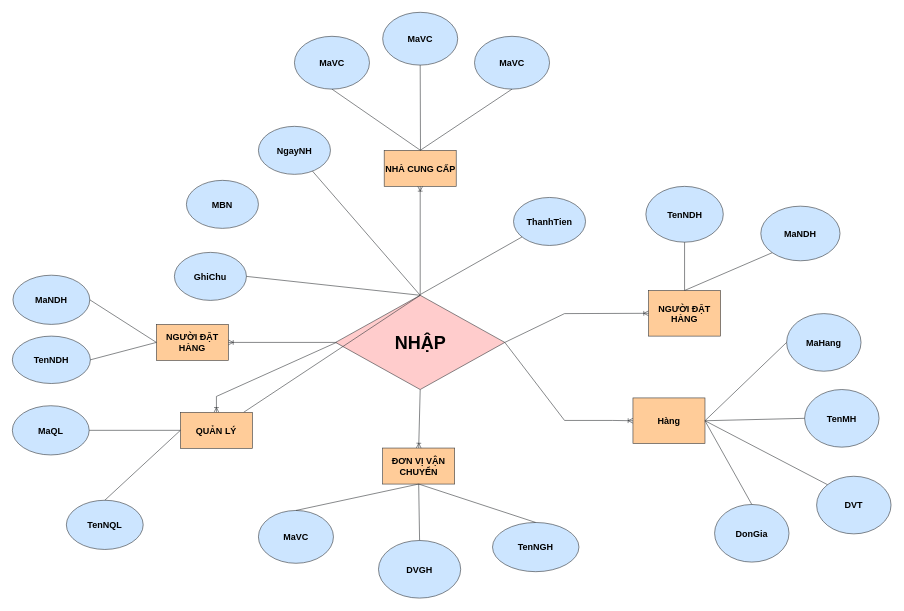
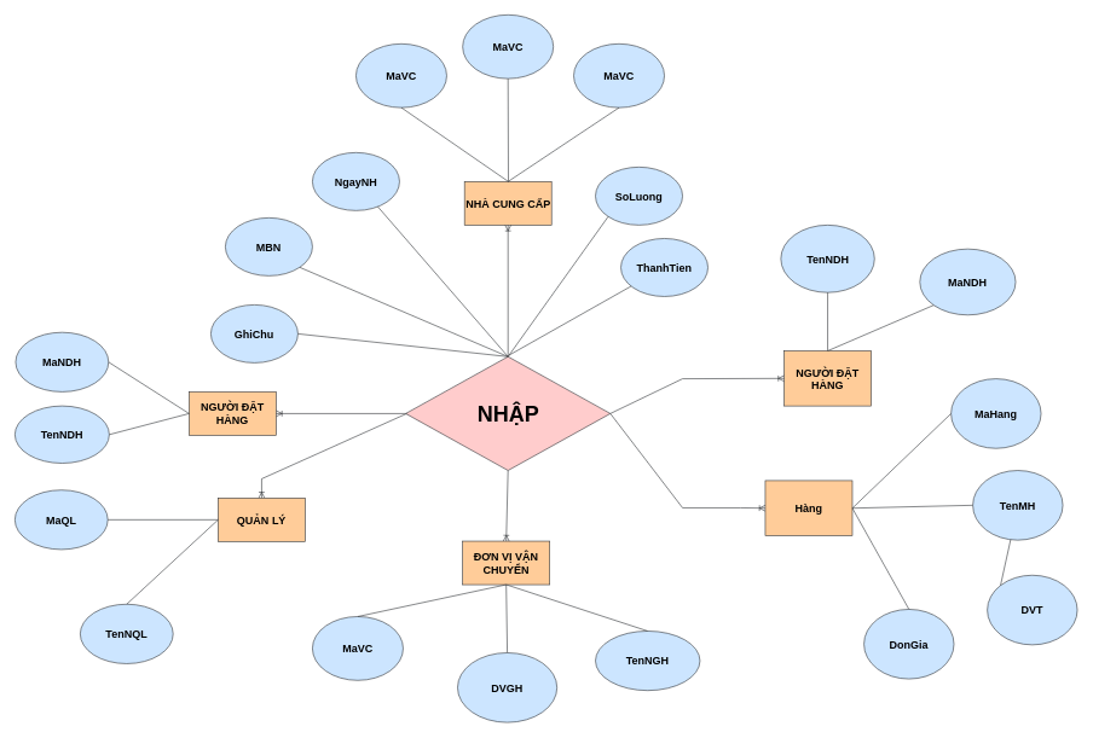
  <mxCell id="0" />
  <mxCell id="1" parent="0" />
  <mxCell id="2" value="&lt;span style=&quot;font-size: 15px;&quot;&gt;&lt;span style=&quot;font-size: 15px;&quot;&gt;NGƯỜI ĐẶT HÀNG&lt;/span&gt;&lt;/span&gt;" style="rounded=0;whiteSpace=wrap;html=1;fillColor=#ffcc99;strokeColor=#36393d;fontSize=15;fontFamily=arial;fontStyle=1" parent="1" vertex="1"><mxGeometry x="260" y="540" width="120" height="60" as="geometry" /></mxCell>
  <mxCell id="3" value="&lt;font style=&quot;font-size: 15px;&quot;&gt;&lt;span style=&quot;font-size: 15px;&quot;&gt;NGƯỜI ĐẶT HÀNG&lt;/span&gt;&lt;/font&gt;" style="rounded=0;whiteSpace=wrap;html=1;fillColor=#ffcc99;strokeColor=#36393d;fontSize=15;fontFamily=arial;fontStyle=1" parent="1" vertex="1"><mxGeometry x="1080" y="483.5" width="120" height="76" as="geometry" /></mxCell>
  <mxCell id="4" value="&lt;span style=&quot;font-size: 15px;&quot;&gt;TenNDH&lt;/span&gt;" style="ellipse;whiteSpace=wrap;html=1;fillColor=#cce5ff;strokeColor=#36393d;fontSize=15;fontFamily=arial;fontStyle=1" parent="1" vertex="1"><mxGeometry x="20" y="559.5" width="130" height="79" as="geometry" /></mxCell>
  <mxCell id="5" value="&lt;font style=&quot;font-size: 15px;&quot;&gt;MaNDH&lt;/font&gt;" style="ellipse;whiteSpace=wrap;html=1;fillColor=#cce5ff;strokeColor=#36393d;fontSize=15;fontFamily=arial;fontStyle=1" parent="1" vertex="1"><mxGeometry x="21" y="458" width="128" height="82" as="geometry" /></mxCell>
  <mxCell id="6" value="&lt;font style=&quot;font-size: 15px;&quot;&gt;&lt;span style=&quot;font-size: 15px;&quot;&gt;ĐƠN VỊ VẬN CHUYỂN&lt;/span&gt;&lt;/font&gt;" style="rounded=0;whiteSpace=wrap;html=1;fillColor=#ffcc99;strokeColor=#36393d;fontSize=15;fontFamily=arial;fontStyle=1" parent="1" vertex="1"><mxGeometry x="637" y="746" width="120" height="60" as="geometry" /></mxCell>
  <mxCell id="7" value="&lt;font style=&quot;font-size: 15px;&quot;&gt;DVGH&lt;/font&gt;" style="ellipse;whiteSpace=wrap;html=1;fillColor=#cce5ff;strokeColor=#36393d;fontSize=15;fontFamily=arial;fontStyle=1" parent="1" vertex="1"><mxGeometry x="630" y="900" width="137" height="96" as="geometry" /></mxCell>
  <mxCell id="8" value="&lt;font style=&quot;font-size: 15px;&quot;&gt;TenNDH&lt;/font&gt;" style="ellipse;whiteSpace=wrap;html=1;fillColor=#cce5ff;strokeColor=#36393d;fontSize=15;fontFamily=arial;fontStyle=1" parent="1" vertex="1"><mxGeometry x="1075.5" y="310" width="129" height="93" as="geometry" /></mxCell>
  <mxCell id="9" value="&lt;font style=&quot;font-size: 15px;&quot;&gt;MaNDH&lt;/font&gt;" style="ellipse;whiteSpace=wrap;html=1;fillColor=#cce5ff;strokeColor=#36393d;fontSize=15;fontFamily=arial;fontStyle=1" parent="1" vertex="1"><mxGeometry x="1267" y="343" width="132" height="91" as="geometry" /></mxCell>
  <mxCell id="10" value="&lt;font style=&quot;font-size: 15px;&quot;&gt;TenNGH&lt;/font&gt;" style="ellipse;whiteSpace=wrap;html=1;fillColor=#cce5ff;strokeColor=#36393d;fontSize=15;fontFamily=arial;fontStyle=1" parent="1" vertex="1"><mxGeometry x="820" y="870" width="144" height="82" as="geometry" /></mxCell>
  <mxCell id="11" value="&lt;font style=&quot;font-size: 15px;&quot;&gt;MaVC&lt;/font&gt;" style="ellipse;whiteSpace=wrap;html=1;fillColor=#cce5ff;strokeColor=#36393d;fontSize=15;fontFamily=arial;fontStyle=1" parent="1" vertex="1"><mxGeometry x="430" y="850" width="125" height="88" as="geometry" /></mxCell>
  <mxCell id="12" value="" style="endArrow=none;html=1;rounded=0;exitX=0.5;exitY=0;exitDx=0;exitDy=0;entryX=0.5;entryY=1;entryDx=0;entryDy=0;fillColor=#cce5ff;strokeColor=#36393d;fontSize=15;fontFamily=arial;fontStyle=1" parent="1" source="10" target="6" edge="1"><mxGeometry width="50" height="50" relative="1" as="geometry"><mxPoint x="725" y="471" as="sourcePoint" /><mxPoint x="450" y="740" as="targetPoint" /></mxGeometry></mxCell>
  <mxCell id="13" value="" style="endArrow=none;html=1;rounded=0;exitX=0.5;exitY=0;exitDx=0;exitDy=0;entryX=0.5;entryY=1;entryDx=0;entryDy=0;fillColor=#cce5ff;strokeColor=#36393d;fontSize=15;fontFamily=arial;fontStyle=1" parent="1" source="7" target="6" edge="1"><mxGeometry width="50" height="50" relative="1" as="geometry"><mxPoint x="725" y="471" as="sourcePoint" /><mxPoint x="790" y="800" as="targetPoint" /></mxGeometry></mxCell>
  <mxCell id="14" value="" style="endArrow=none;html=1;rounded=0;exitX=0.5;exitY=0;exitDx=0;exitDy=0;entryX=0.5;entryY=1;entryDx=0;entryDy=0;fillColor=#cce5ff;strokeColor=#36393d;fontSize=15;fontFamily=arial;fontStyle=1" parent="1" source="11" target="6" edge="1"><mxGeometry width="50" height="50" relative="1" as="geometry"><mxPoint x="725" y="471" as="sourcePoint" /><mxPoint x="775" y="421" as="targetPoint" /></mxGeometry></mxCell>
  <mxCell id="15" value="" style="endArrow=none;html=1;rounded=0;entryX=0.5;entryY=1;entryDx=0;entryDy=0;exitX=0.5;exitY=0;exitDx=0;exitDy=0;fillColor=#cce5ff;strokeColor=#36393d;fontSize=15;fontFamily=arial;fontStyle=1" parent="1" source="3" target="8" edge="1"><mxGeometry width="50" height="50" relative="1" as="geometry"><mxPoint x="725" y="471" as="sourcePoint" /><mxPoint x="775" y="421" as="targetPoint" /></mxGeometry></mxCell>
  <mxCell id="16" value="" style="endArrow=none;html=1;rounded=0;exitX=0;exitY=1;exitDx=0;exitDy=0;entryX=0.5;entryY=0;entryDx=0;entryDy=0;fillColor=#cce5ff;strokeColor=#36393d;fontSize=15;fontFamily=arial;fontStyle=1" parent="1" source="9" target="3" edge="1"><mxGeometry width="50" height="50" relative="1" as="geometry"><mxPoint x="725" y="471" as="sourcePoint" /><mxPoint x="1140" y="450" as="targetPoint" /></mxGeometry></mxCell>
  <mxCell id="17" value="" style="endArrow=none;html=1;rounded=0;entryX=1;entryY=0.5;entryDx=0;entryDy=0;exitX=0;exitY=0.5;exitDx=0;exitDy=0;fillColor=#cce5ff;strokeColor=#36393d;fontSize=15;fontFamily=arial;fontStyle=1" parent="1" source="2" target="5" edge="1"><mxGeometry width="50" height="50" relative="1" as="geometry"><mxPoint x="130" y="580" as="sourcePoint" /><mxPoint x="775" y="421" as="targetPoint" /></mxGeometry></mxCell>
  <mxCell id="18" value="" style="endArrow=none;html=1;rounded=0;entryX=1;entryY=0.5;entryDx=0;entryDy=0;exitX=0;exitY=0.5;exitDx=0;exitDy=0;fillColor=#cce5ff;strokeColor=#36393d;fontSize=15;fontFamily=arial;fontStyle=1" parent="1" source="2" target="4" edge="1"><mxGeometry width="50" height="50" relative="1" as="geometry"><mxPoint x="725" y="471" as="sourcePoint" /><mxPoint x="775" y="421" as="targetPoint" /></mxGeometry></mxCell>
  <mxCell id="19" style="rounded=0;orthogonalLoop=1;jettySize=auto;html=1;endArrow=ERoneToMany;endFill=0;exitX=0.5;exitY=1;exitDx=0;exitDy=0;entryX=0.5;entryY=0;entryDx=0;entryDy=0;fillColor=#cce5ff;strokeColor=#36393d;fontSize=15;fontFamily=arial;fontStyle=1" parent="1" source="20" target="6" edge="1"><mxGeometry relative="1" as="geometry" /></mxCell>
  <mxCell id="20" value="&lt;font style=&quot;font-size: 30px;&quot;&gt;&lt;span style=&quot;font-size: 30px;&quot;&gt;NHẬP&lt;/span&gt;&lt;/font&gt;" style="rhombus;whiteSpace=wrap;html=1;fillColor=#ffcccc;strokeColor=#36393d;fontSize=30;fontFamily=arial;fontStyle=1" parent="1" vertex="1"><mxGeometry x="558.5" y="491.5" width="282" height="157" as="geometry" /></mxCell>
  <mxCell id="21" value="&lt;font style=&quot;font-size: 15px;&quot;&gt;ThanhTien&lt;/font&gt;" style="ellipse;whiteSpace=wrap;html=1;fillColor=#cce5ff;strokeColor=#36393d;fontSize=15;fontFamily=arial;fontStyle=1" parent="1" vertex="1"><mxGeometry x="855" y="328.5" width="120" height="80" as="geometry" /></mxCell>
+ <mxCell id="22" value="&lt;font style=&quot;font-size: 15px;&quot;&gt;SoLuong&lt;/font&gt;" style="ellipse;whiteSpace=wrap;html=1;fillColor=#cce5ff;strokeColor=#36393d;fontSize=15;fontFamily=arial;fontStyle=1" parent="1" vertex="1"><mxGeometry x="820" y="230" width="120" height="80" as="geometry" /></mxCell>
  <mxCell id="23" value="&lt;font style=&quot;font-size: 15px;&quot;&gt;NgayNH&lt;/font&gt;" style="ellipse;whiteSpace=wrap;html=1;fillColor=#cce5ff;strokeColor=#36393d;fontSize=15;fontFamily=arial;fontStyle=1" parent="1" vertex="1"><mxGeometry x="430" y="210" width="120" height="80" as="geometry" /></mxCell>
  <mxCell id="24" value="&lt;font style=&quot;font-size: 15px;&quot;&gt;MBN&lt;/font&gt;" style="ellipse;whiteSpace=wrap;html=1;fillColor=#cce5ff;strokeColor=#36393d;fontSize=15;fontFamily=arial;fontStyle=1" parent="1" vertex="1"><mxGeometry x="310" y="300" width="120" height="80" as="geometry" /></mxCell>
  <mxCell id="25" value="&lt;font style=&quot;font-size: 15px;&quot;&gt;GhiChu&lt;/font&gt;" style="ellipse;whiteSpace=wrap;html=1;fillColor=#cce5ff;strokeColor=#36393d;fontSize=15;fontFamily=arial;fontStyle=1" parent="1" vertex="1"><mxGeometry x="290" y="420" width="120" height="80" as="geometry" /></mxCell>
  <mxCell id="26" value="" style="endArrow=none;html=1;rounded=0;fillColor=#cce5ff;strokeColor=#36393d;fontSize=15;fontFamily=arial;fontStyle=1" parent="1" target="21" edge="1"><mxGeometry width="50" height="50" relative="1" as="geometry"><mxPoint x="700" y="490" as="sourcePoint" /><mxPoint x="841" y="496" as="targetPoint" /></mxGeometry></mxCell>
- <mxCell id="28" value="" style="endArrow=none;html=1;rounded=0;exitX=0.5;exitY=0;exitDx=0;exitDy=0;fillColor=#cce5ff;strokeColor=#36393d;fontSize=15;fontFamily=arial;fontStyle=1;" parent="1" source="20" target="34" edge="1"><mxGeometry width="50" height="50" relative="1" as="geometry"><mxPoint x="862" y="583" as="sourcePoint" /><mxPoint x="841" y="496" as="targetPoint" /></mxGeometry></mxCell>
+ <mxCell id="27" value="" style="endArrow=none;html=1;rounded=0;entryX=0;entryY=1;entryDx=0;entryDy=0;exitX=0.5;exitY=0;exitDx=0;exitDy=0;fillColor=#cce5ff;strokeColor=#36393d;fontSize=15;fontFamily=arial;fontStyle=1" parent="1" source="20" target="22" edge="1"><mxGeometry width="50" height="50" relative="1" as="geometry"><mxPoint x="791" y="546" as="sourcePoint" /><mxPoint x="841" y="496" as="targetPoint" /></mxGeometry></mxCell>
+ <mxCell id="28" value="" style="endArrow=none;html=1;rounded=0;entryX=1;entryY=1;entryDx=0;entryDy=0;exitX=0.5;exitY=0;exitDx=0;exitDy=0;fillColor=#cce5ff;strokeColor=#36393d;fontSize=15;fontFamily=arial;fontStyle=1" parent="1" source="20" target="24" edge="1"><mxGeometry width="50" height="50" relative="1" as="geometry"><mxPoint x="862" y="583" as="sourcePoint" /><mxPoint x="841" y="496" as="targetPoint" /></mxGeometry></mxCell>
  <mxCell id="29" value="" style="endArrow=none;html=1;rounded=0;exitX=0.5;exitY=0;exitDx=0;exitDy=0;fillColor=#cce5ff;strokeColor=#36393d;fontSize=15;fontFamily=arial;fontStyle=1" parent="1" source="20" target="23" edge="1"><mxGeometry width="50" height="50" relative="1" as="geometry"><mxPoint x="791" y="546" as="sourcePoint" /><mxPoint x="841" y="496" as="targetPoint" /></mxGeometry></mxCell>
  <mxCell id="30" value="" style="endArrow=none;html=1;rounded=0;exitX=0.5;exitY=0;exitDx=0;exitDy=0;entryX=1;entryY=0.5;entryDx=0;entryDy=0;fillColor=#cce5ff;strokeColor=#36393d;fontSize=15;fontFamily=arial;fontStyle=1" parent="1" source="20" target="25" edge="1"><mxGeometry width="50" height="50" relative="1" as="geometry"><mxPoint x="791" y="535" as="sourcePoint" /><mxPoint x="841" y="485" as="targetPoint" /><Array as="points" /></mxGeometry></mxCell>
  <mxCell id="31" value="" style="endArrow=none;html=1;rounded=0;entryX=0;entryY=0.5;entryDx=0;entryDy=0;exitX=1;exitY=0.5;exitDx=0;exitDy=0;endFill=0;startArrow=ERoneToMany;startFill=0;fillColor=#cce5ff;strokeColor=#36393d;fontSize=15;fontFamily=arial;fontStyle=1" parent="1" source="2" target="20" edge="1"><mxGeometry width="50" height="50" relative="1" as="geometry"><mxPoint x="314" y="539" as="sourcePoint" /><mxPoint x="841" y="598" as="targetPoint" /><Array as="points" /></mxGeometry></mxCell>
  <mxCell id="32" value="" style="endArrow=ERoneToMany;html=1;rounded=0;entryX=0;entryY=0.5;entryDx=0;entryDy=0;exitX=1;exitY=0.5;exitDx=0;exitDy=0;endFill=0;fillColor=#cce5ff;strokeColor=#36393d;fontSize=15;fontFamily=arial;fontStyle=1" parent="1" source="20" target="3" edge="1"><mxGeometry width="50" height="50" relative="1" as="geometry"><mxPoint x="791" y="648" as="sourcePoint" /><mxPoint x="841" y="598" as="targetPoint" /><Array as="points"><mxPoint x="940" y="522" /></Array></mxGeometry></mxCell>
  <mxCell id="33" value="" style="endArrow=none;html=1;rounded=0;endFill=0;startArrow=ERoneToMany;startFill=0;exitX=0.5;exitY=0;exitDx=0;exitDy=0;fillColor=#cce5ff;strokeColor=#36393d;fontSize=15;fontFamily=arial;fontStyle=1" parent="1" source="34" edge="1"><mxGeometry width="50" height="50" relative="1" as="geometry"><mxPoint x="380" y="630" as="sourcePoint" /><mxPoint x="560" y="570" as="targetPoint" /><Array as="points"><mxPoint x="360" y="660" /></Array></mxGeometry></mxCell>
  <mxCell id="34" value="&lt;span style=&quot;font-size: 15px;&quot;&gt;&lt;span style=&quot;font-size: 15px;&quot;&gt;QUẢN LÝ&lt;/span&gt;&lt;/span&gt;" style="rounded=0;whiteSpace=wrap;html=1;fillColor=#ffcc99;strokeColor=#36393d;fontSize=15;fontFamily=arial;fontStyle=1" parent="1" vertex="1"><mxGeometry x="300" y="686.5" width="120" height="60" as="geometry" /></mxCell>
  <mxCell id="35" value="&lt;span style=&quot;font-size: 15px;&quot;&gt;MaQL&lt;/span&gt;" style="ellipse;whiteSpace=wrap;html=1;fillColor=#cce5ff;strokeColor=#36393d;fontSize=15;fontFamily=arial;fontStyle=1" parent="1" vertex="1"><mxGeometry x="20" y="675.5" width="128" height="82" as="geometry" /></mxCell>
  <mxCell id="36" value="&lt;span style=&quot;font-size: 15px;&quot;&gt;TenNQL&lt;/span&gt;" style="ellipse;whiteSpace=wrap;html=1;fillColor=#cce5ff;strokeColor=#36393d;fontSize=15;fontFamily=arial;fontStyle=1" parent="1" vertex="1"><mxGeometry x="110" y="833" width="128" height="82" as="geometry" /></mxCell>
  <mxCell id="37" value="&lt;span style=&quot;font-size: 15px;&quot;&gt;&lt;span style=&quot;font-size: 15px;&quot;&gt;NHÀ CUNG CẤP&lt;/span&gt;&lt;/span&gt;" style="rounded=0;whiteSpace=wrap;html=1;fillColor=#ffcc99;strokeColor=#36393d;fontSize=15;fontFamily=arial;fontStyle=1" parent="1" vertex="1"><mxGeometry x="639.5" y="250" width="120" height="60" as="geometry" /></mxCell>
  <mxCell id="38" value="" style="endArrow=none;html=1;rounded=0;entryX=0;entryY=0.5;entryDx=0;entryDy=0;exitX=1;exitY=0.5;exitDx=0;exitDy=0;fillColor=#cce5ff;strokeColor=#36393d;fontSize=15;fontFamily=arial;fontStyle=1" parent="1" source="35" target="34" edge="1"><mxGeometry width="50" height="50" relative="1" as="geometry"><mxPoint x="110" y="630" as="sourcePoint" /><mxPoint x="160" y="580" as="targetPoint" /></mxGeometry></mxCell>
  <mxCell id="39" value="" style="endArrow=none;html=1;rounded=0;entryX=0;entryY=0.5;entryDx=0;entryDy=0;exitX=0.5;exitY=0;exitDx=0;exitDy=0;fillColor=#cce5ff;strokeColor=#36393d;fontSize=15;fontFamily=arial;fontStyle=1" parent="1" source="36" target="34" edge="1"><mxGeometry width="50" height="50" relative="1" as="geometry"><mxPoint x="140" y="720" as="sourcePoint" /><mxPoint x="190" y="670" as="targetPoint" /></mxGeometry></mxCell>
  <mxCell id="40" value="" style="endArrow=ERoneToMany;html=1;rounded=0;exitX=0.5;exitY=0;exitDx=0;exitDy=0;endFill=0;entryX=0.5;entryY=1;entryDx=0;entryDy=0;fillColor=#cce5ff;strokeColor=#36393d;fontSize=15;fontFamily=arial;fontStyle=1" parent="1" source="20" target="37" edge="1"><mxGeometry width="50" height="50" relative="1" as="geometry"><mxPoint x="851" y="580" as="sourcePoint" /><mxPoint x="860" y="350" as="targetPoint" /></mxGeometry></mxCell>
  <mxCell id="41" value="MaHang" style="ellipse;whiteSpace=wrap;html=1;fillColor=#cce5ff;strokeColor=#36393d;fontSize=15;fontFamily=arial;fontStyle=1" parent="1" vertex="1"><mxGeometry x="1310" y="522" width="124" height="96" as="geometry" /></mxCell>
  <mxCell id="42" value="TenMH" style="ellipse;whiteSpace=wrap;html=1;fillColor=#cce5ff;strokeColor=#36393d;fontSize=15;fontFamily=arial;fontStyle=1" parent="1" vertex="1"><mxGeometry x="1340" y="648.5" width="124" height="96" as="geometry" /></mxCell>
  <mxCell id="43" value="DVT" style="ellipse;whiteSpace=wrap;html=1;fillColor=#cce5ff;strokeColor=#36393d;fontSize=15;fontFamily=arial;fontStyle=1" parent="1" vertex="1"><mxGeometry x="1360" y="793" width="124" height="96" as="geometry" /></mxCell>
  <mxCell id="44" value="DonGia" style="ellipse;whiteSpace=wrap;html=1;fillColor=#cce5ff;strokeColor=#36393d;fontSize=15;fontFamily=arial;fontStyle=1" parent="1" vertex="1"><mxGeometry x="1190" y="840" width="124" height="96" as="geometry" /></mxCell>
  <mxCell id="45" value="&lt;font style=&quot;font-size: 15px;&quot;&gt;MaVC&lt;/font&gt;" style="ellipse;whiteSpace=wrap;html=1;fillColor=#cce5ff;strokeColor=#36393d;fontSize=15;fontFamily=arial;fontStyle=1" parent="1" vertex="1"><mxGeometry x="490" y="60" width="125" height="88" as="geometry" /></mxCell>
  <mxCell id="46" value="&lt;font style=&quot;font-size: 15px;&quot;&gt;MaVC&lt;/font&gt;" style="ellipse;whiteSpace=wrap;html=1;fillColor=#cce5ff;strokeColor=#36393d;fontSize=15;fontFamily=arial;fontStyle=1" parent="1" vertex="1"><mxGeometry x="637" y="20" width="125" height="88" as="geometry" /></mxCell>
  <mxCell id="47" value="&lt;font style=&quot;font-size: 15px;&quot;&gt;MaVC&lt;/font&gt;" style="ellipse;whiteSpace=wrap;html=1;fillColor=#cce5ff;strokeColor=#36393d;fontSize=15;fontFamily=arial;fontStyle=1" parent="1" vertex="1"><mxGeometry x="790" y="60" width="125" height="88" as="geometry" /></mxCell>
  <mxCell id="48" value="" style="endArrow=none;html=1;rounded=0;exitX=0.5;exitY=1;exitDx=0;exitDy=0;fillColor=#cce5ff;strokeColor=#36393d;fontSize=15;fontFamily=arial;fontStyle=1" parent="1" source="45" edge="1"><mxGeometry width="50" height="50" relative="1" as="geometry"><mxPoint x="300" y="860" as="sourcePoint" /><mxPoint x="700" y="250" as="targetPoint" /></mxGeometry></mxCell>
  <mxCell id="49" value="" style="endArrow=none;html=1;rounded=0;exitX=0.5;exitY=1;exitDx=0;exitDy=0;fillColor=#cce5ff;strokeColor=#36393d;fontSize=15;fontFamily=arial;fontStyle=1" parent="1" source="46" edge="1"><mxGeometry width="50" height="50" relative="1" as="geometry"><mxPoint x="380" y="930" as="sourcePoint" /><mxPoint x="700" y="250" as="targetPoint" /></mxGeometry></mxCell>
  <mxCell id="50" value="" style="endArrow=none;html=1;rounded=0;entryX=0.5;entryY=0;entryDx=0;entryDy=0;exitX=0.5;exitY=1;exitDx=0;exitDy=0;fillColor=#cce5ff;strokeColor=#36393d;fontSize=15;fontFamily=arial;fontStyle=1" parent="1" source="47" target="37" edge="1"><mxGeometry width="50" height="50" relative="1" as="geometry"><mxPoint x="440" y="900" as="sourcePoint" /><mxPoint x="490" y="850" as="targetPoint" /></mxGeometry></mxCell>
  <mxCell id="51" value="&lt;font style=&quot;font-size: 15px;&quot;&gt;&lt;span style=&quot;font-size: 15px;&quot;&gt;Hàng&lt;/span&gt;&lt;/font&gt;" style="rounded=0;whiteSpace=wrap;html=1;fillColor=#ffcc99;strokeColor=#36393d;fontSize=15;fontFamily=arial;fontStyle=1" parent="1" vertex="1"><mxGeometry x="1054" y="662.5" width="120" height="76" as="geometry" /></mxCell>
  <mxCell id="52" value="" style="endArrow=ERoneToMany;html=1;rounded=0;entryX=0;entryY=0.5;entryDx=0;entryDy=0;exitX=1;exitY=0.5;exitDx=0;exitDy=0;endFill=0;fillColor=#cce5ff;strokeColor=#36393d;fontSize=15;fontFamily=arial;fontStyle=1" parent="1" source="20" target="51" edge="1"><mxGeometry width="50" height="50" relative="1" as="geometry"><mxPoint x="850" y="590" as="sourcePoint" /><mxPoint x="1063.5" y="720.5" as="targetPoint" /><Array as="points"><mxPoint x="940" y="700" /><mxPoint x="1020" y="700" /></Array></mxGeometry></mxCell>
  <mxCell id="53" value="" style="endArrow=none;html=1;rounded=0;entryX=0;entryY=0.5;entryDx=0;entryDy=0;exitX=1;exitY=0.5;exitDx=0;exitDy=0;fillColor=#cce5ff;strokeColor=#36393d;fontSize=15;fontFamily=arial;fontStyle=1" parent="1" source="51" target="41" edge="1"><mxGeometry width="50" height="50" relative="1" as="geometry"><mxPoint x="1170" y="700" as="sourcePoint" /><mxPoint x="1220" y="650" as="targetPoint" /></mxGeometry></mxCell>
  <mxCell id="54" value="" style="endArrow=none;html=1;rounded=0;entryX=0;entryY=0.5;entryDx=0;entryDy=0;exitX=1;exitY=0.5;exitDx=0;exitDy=0;fillColor=#cce5ff;strokeColor=#36393d;fontSize=15;fontFamily=arial;fontStyle=1" parent="1" source="51" target="42" edge="1"><mxGeometry width="50" height="50" relative="1" as="geometry"><mxPoint x="1180" y="700" as="sourcePoint" /><mxPoint x="1230" y="690" as="targetPoint" /></mxGeometry></mxCell>
- <mxCell id="55" value="" style="endArrow=none;html=1;rounded=0;entryX=1;entryY=0.5;entryDx=0;entryDy=0;exitX=0;exitY=0;exitDx=0;exitDy=0;fillColor=#cce5ff;strokeColor=#36393d;fontSize=15;fontFamily=arial;fontStyle=1" parent="1" source="43" target="51" edge="1"><mxGeometry width="50" height="50" relative="1" as="geometry"><mxPoint x="1150" y="820" as="sourcePoint" /><mxPoint x="1200" y="770" as="targetPoint" /></mxGeometry></mxCell>
+ <mxCell id="55" value="" style="endArrow=none;html=1;rounded=0;exitX=0;exitY=0;exitDx=0;exitDy=0;fillColor=#cce5ff;strokeColor=#36393d;fontSize=15;fontFamily=arial;fontStyle=1;" parent="1" source="43" target="42" edge="1"><mxGeometry width="50" height="50" relative="1" as="geometry"><mxPoint x="1150" y="820" as="sourcePoint" /><mxPoint x="1200" y="770" as="targetPoint" /></mxGeometry></mxCell>
  <mxCell id="56" value="" style="endArrow=none;html=1;rounded=0;exitX=0.5;exitY=0;exitDx=0;exitDy=0;entryX=1;entryY=0.5;entryDx=0;entryDy=0;fillColor=#cce5ff;strokeColor=#36393d;fontSize=15;fontFamily=arial;fontStyle=1" parent="1" source="44" target="51" edge="1"><mxGeometry width="50" height="50" relative="1" as="geometry"><mxPoint x="1140" y="840" as="sourcePoint" /><mxPoint x="1180" y="700" as="targetPoint" /></mxGeometry></mxCell>
